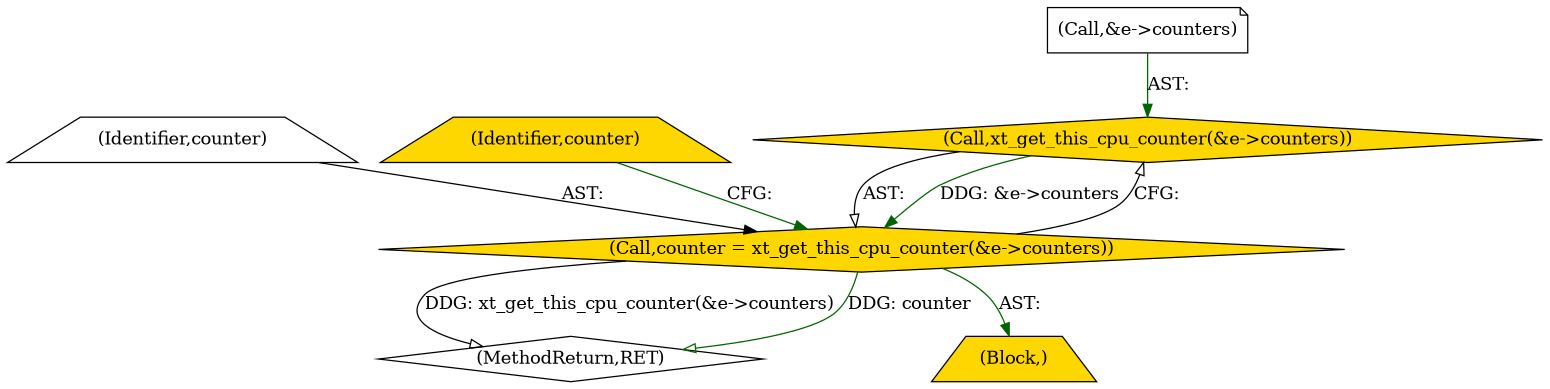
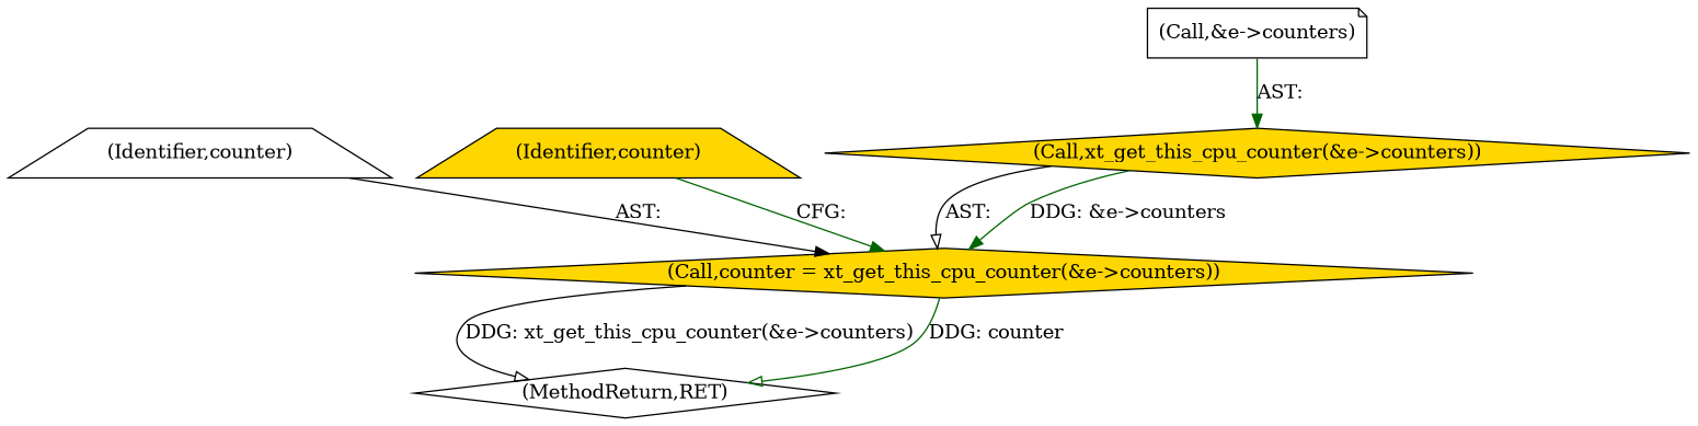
  digraph {
    node [fillcolor=gold shape=diamond style=filled]
    edge [arrowhead=normal color=darkgreen]
    n1 [label="(Call,xt_get_this_cpu_counter(&e->counters))"]
    n2 [label="(Call,counter = xt_get_this_cpu_counter(&e->counters))"]
    n3 [fillcolor=white label="(MethodReturn,RET)"]
-   n4 [label="(Block,)" shape=trapezium]
    n5 [fillcolor=white label="(Call,&e->counters)" shape=note]
    n6 [fillcolor=white label="(Identifier,counter)" shape=trapezium]
    n7 [label="(Identifier,counter)" shape=trapezium]
    n1 -> n2 [arrowhead=onormal color=black label="AST: "]
    n1 -> n2 [label="DDG: &e->counters"]
-   n2 -> n1 [arrowhead=onormal color=black label="CFG: "]
    n2 -> n3 [arrowhead=onormal color=black label="DDG: xt_get_this_cpu_counter(&e->counters)"]
    n2 -> n3 [arrowhead=onormal label="DDG: counter"]
-   n2 -> n4 [label="AST: "]
    n5 -> n1 [label="AST: "]
    n6 -> n2 [color=black label="AST: "]
    n7 -> n2 [label="CFG: "]
  }
